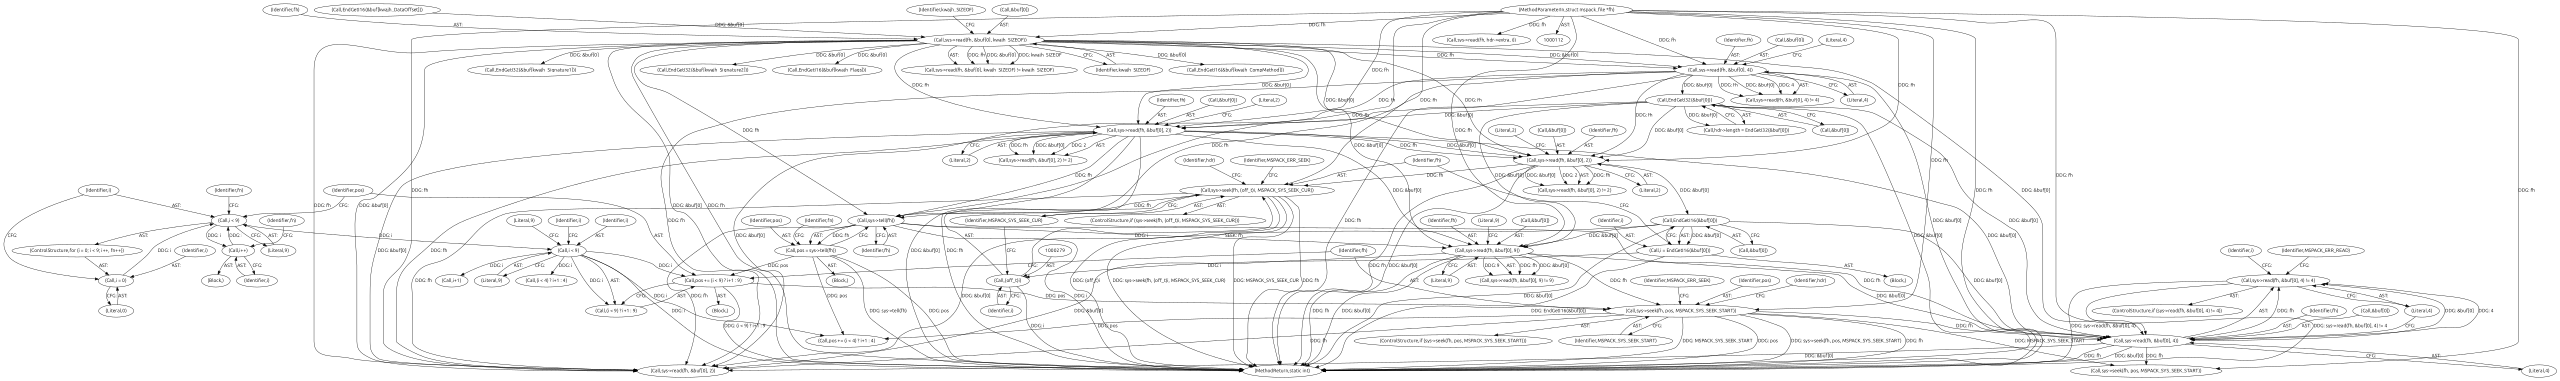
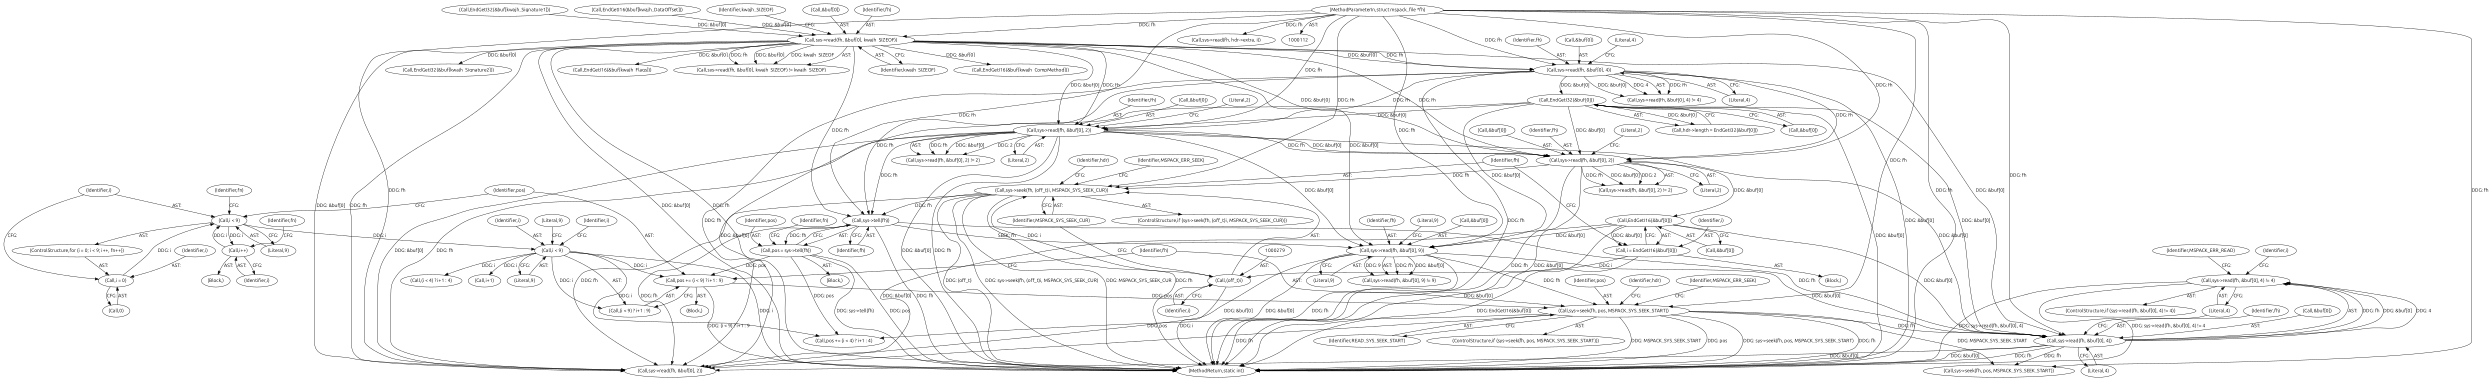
  digraph {
    fontname=Ubuntu
    node [fontname=Ubuntu]
    edge [fontname=Ubuntu]
    n1 [label="(Call,sys->read(fh, &buf[0], 4) != 4)"]
    n2 [label="(MethodReturn,static int)"]
    n3 [label="(ControlStructure,if (sys->read(fh, &buf[0], 4) != 4))"]
    n4 [label="(Literal,4)"]
    n5 [label="(Call,sys->read(fh, &buf[0], 4))"]
    n6 [label="(Call,sys->seek(fh, pos, MSPACK_SYS_SEEK_START))"]
    n7 [label="(Literal,4)"]
    n8 [label="(Call,sys->read(fh, &buf[0], 2))"]
    n9 [label="(Call,sys->seek(fh, pos, MSPACK_SYS_SEEK_START))"]
-   n10 [label="(Identifier,MSPACK_SYS_SEEK_START)"]
+   n10 [label="(Identifier,READ_SYS_SEEK_START)"]
    n11 [label="(ControlStructure,if (sys->seek(fh, pos, MSPACK_SYS_SEEK_START)))"]
    n12 [label="(Call,pos += (i < 4) ? i+1 : 4)"]
    n13 [label="(Call,sys->read(fh, &buf[0], 9))"]
    n14 [label="(Call,sys->read(fh, &buf[0], 9) != 9)"]
    n15 [label="(Literal,9)"]
    n16 [label="(Call,sys->tell(fh))"]
    n17 [label="(Call,pos = sys->tell(fh))"]
    n18 [label="(Identifier,fh)"]
    n19 [label="(Call,pos += (i < 9) ? i+1 : 9)"]
    n20 [label="(Block,)"]
    n21 [label="(Call,sys->read(fh, &buf[0], 4))"]
    n22 [label="(Call,sys->read(fh, &buf[0], 2))"]
    n23 [label="(Call,EndGetI32(&buf[0]))"]
    n24 [label="(Call,sys->read(fh, &buf[0], 2))"]
    n25 [label="(Call,sys->read(fh, &buf[0], 4) != 4)"]
    n26 [label="(Literal,4)"]
    n27 [label="(Literal,2)"]
    n28 [label="(Call,sys->read(fh, &buf[0], 2) != 2)"]
    n29 [label="(Call,&buf[0])"]
    n30 [label="(Call,hdr->length = EndGetI32(&buf[0]))"]
    n31 [label="(Call,sys->seek(fh, (off_t)i, MSPACK_SYS_SEEK_CUR))"]
    n32 [label="(Call,EndGetI16(&buf[0]))"]
    n33 [label="(Call,sys->read(fh, &buf[0], 2) != 2)"]
    n34 [label="(Literal,2)"]
    n35 [label="(Call,sys->read(fh, &buf[0], kwajh_SIZEOF))"]
    n36 [label="(Call,EndGetI32(&buf[kwajh_Signature1]))"]
    n37 [label="(Call,EndGetI32(&buf[kwajh_Signature2]))"]
    n38 [label="(Call,EndGetI16(&buf[kwajh_Flags]))"]
    n39 [label="(Call,sys->read(fh, &buf[0], kwajh_SIZEOF) != kwajh_SIZEOF)"]
    n40 [label="(Identifier,kwajh_SIZEOF)"]
    n41 [label="(Call,EndGetI16(&buf[kwajh_CompMethod]))"]
    n42 [label="(Call,EndGetI16(&buf[kwajh_DataOffset]))"]
    n43 [label="(MethodParameterIn,struct mspack_file *fh)"]
    n44 [label="(Call,sys->read(fh, hdr->extra, i))"]
    1000112
    n46 [label="(ControlStructure,if (sys->seek(fh, (off_t)i, MSPACK_SYS_SEEK_CUR)))"]
    n47 [label="(Identifier,MSPACK_SYS_SEEK_CUR)"]
    n48 [label="(Call,(off_t)i)"]
    n49 [label="(Call,i = EndGetI16(&buf[0]))"]
    n50 [label="(Call,&buf[0])"]
    n51 [label="(Identifier,i)"]
    n52 [label="(Block,)"]
    n53 [label="(Call,(i < 9) ? i+1 : 9)"]
    n54 [label="(Block,)"]
    n55 [label="(Call,i < 9)"]
    n56 [label="(Call,(i < 4) ? i+1 : 4)"]
    n57 [label="(Call,i+1)"]
    n58 [label="(Literal,9)"]
    n59 [label="(Call,i < 9)"]
    n60 [label="(Call,i++)"]
    n61 [label="(Literal,9)"]
    n62 [label="(ControlStructure,for (i = 0; i < 9; i++, fn++))"]
    n63 [label="(Identifier,i)"]
    n64 [label="(Block,)"]
    n65 [label="(Call,i = 0)"]
-   n66 [label="(Literal,0)"]
+   n66 [label="(Call,0)"]
    n67 [label="(Identifier,kwajh_SIZEOF)"]
    n68 [label="(Identifier,i)"]
    n69 [label="(Identifier,fh)"]
    n70 [label="(Identifier,fh)"]
    n71 [label="(Call,&buf[0])"]
    n72 [label="(Identifier,fh)"]
    n73 [label="(Identifier,fh)"]
    n74 [label="(Literal,2)"]
    n75 [label="(Call,&buf[0])"]
    n76 [label="(Identifier,fh)"]
    n77 [label="(Call,&buf[0])"]
    n78 [label="(Identifier,hdr)"]
    n79 [label="(Identifier,i)"]
    n80 [label="(Literal,9)"]
    n81 [label="(Literal,9)"]
    n82 [label="(Identifier,MSPACK_ERR_READ)"]
    n83 [label="(Identifier,pos)"]
    n84 [label="(Identifier,i)"]
    n85 [label="(Call,&buf[0])"]
    n86 [label="(Identifier,hdr)"]
    n87 [label="(Identifier,fn)"]
    n88 [label="(Identifier,fh)"]
    n89 [label="(Identifier,fh)"]
    n90 [label="(Identifier,pos)"]
    n91 [label="(Identifier,fn)"]
    n92 [label="(Identifier,i)"]
    n93 [label="(Call,&buf[0])"]
    n94 [label="(Identifier,MSPACK_ERR_SEEK)"]
    n95 [label="(Identifier,fh)"]
    n96 [label="(Identifier,i)"]
    n97 [label="(Identifier,MSPACK_ERR_SEEK)"]
    n98 [label="(Literal,2)"]
    n99 [label="(Identifier,pos)"]
    n100 [label="(Identifier,fn)"]
    n101 [label="(Call,&buf[0])"]
    n102 [label="(Literal,4)"]
    n103 [label="(Identifier,i)"]
    1000279
    n1 -> n2 [label="DDG: sys->read(fh, &buf[0], 4)"]
    n1 -> n2 [label="DDG: sys->read(fh, &buf[0], 4) != 4"]
    n1 -> n3 [label="AST: "]
    n1 -> n4 [label="CFG: "]
    n4 -> n1 [label="AST: "]
    n4 -> n5 [label="CFG: "]
    n5 -> n1 [label="AST: "]
    n5 -> n1 [label="DDG: fh"]
    n5 -> n1 [label="DDG: &buf[0]"]
    n5 -> n1 [label="DDG: 4"]
    n5 -> n2 [label="DDG: fh"]
    n5 -> n2 [label="DDG: &buf[0]"]
    n5 -> n6 [label="DDG: fh"]
    n5 -> n7 [label="CFG: "]
    n5 -> n8 [label="DDG: &buf[0]"]
    n7 -> n5 [label="AST: "]
    n9 -> n2 [label="DDG: sys->seek(fh, pos, MSPACK_SYS_SEEK_START)"]
    n9 -> n2 [label="DDG: fh"]
    n9 -> n2 [label="DDG: MSPACK_SYS_SEEK_START"]
    n9 -> n2 [label="DDG: pos"]
    n9 -> n5 [label="DDG: fh"]
    n9 -> n6 [label="DDG: MSPACK_SYS_SEEK_START"]
    n9 -> n8 [label="DDG: fh"]
    n9 -> n10 [label="CFG: "]
    n9 -> n11 [label="AST: "]
    n9 -> n12 [label="DDG: pos"]
    n10 -> n9 [label="AST: "]
    n13 -> n2 [label="DDG: fh"]
    n13 -> n2 [label="DDG: &buf[0]"]
    n13 -> n5 [label="DDG: &buf[0]"]
    n13 -> n8 [label="DDG: &buf[0]"]
    n13 -> n9 [label="DDG: fh"]
    n13 -> n14 [label="AST: "]
    n13 -> n14 [label="DDG: fh"]
    n13 -> n14 [label="DDG: &buf[0]"]
    n13 -> n14 [label="DDG: 9"]
    n13 -> n15 [label="CFG: "]
    n15 -> n13 [label="AST: "]
-   n16 -> n2 [label="DDG: i"]
+   n16 -> n2 [label="DDG: fh"]
    n16 -> n5 [label="DDG: fh"]
    n16 -> n8 [label="DDG: fh"]
    n16 -> n13 [label="SEEK: fh"]
    n16 -> n17 [label="AST: "]
    n16 -> n17 [label="DDG: fh"]
    n16 -> n18 [label="CFG: "]
    n17 -> n2 [label="DDG: sys->tell(fh)"]
    n17 -> n2 [label="DDG: pos"]
    n17 -> n12 [label="DDG: pos"]
    n17 -> n16 [label="CFG: "]
    n17 -> n19 [label="DDG: pos"]
    n17 -> n20 [label="AST: "]
    n18 -> n16 [label="AST: "]
    n19 -> n2 [label="DDG: (i < 9) ? i+1 : 9"]
    n19 -> n9 [label="DDG: pos"]
    n19 -> n53 [label="CFG: "]
    n19 -> n54 [label="AST: "]
    n21 -> n2 [label="DDG: fh"]
    n21 -> n2 [label="DDG: &buf[0]"]
    n21 -> n8 [label="DDG: fh"]
    n21 -> n16 [label="DDG: fh"]
    n21 -> n22 [label="DDG: fh"]
    n21 -> n23 [label="DDG: &buf[0]"]
    n21 -> n24 [label="DDG: fh"]
    n21 -> n25 [label="AST: "]
    n21 -> n25 [label="DDG: fh"]
    n21 -> n25 [label="DDG: &buf[0]"]
    n21 -> n25 [label="DDG: 4"]
    n21 -> n26 [label="CFG: "]
    n22 -> n2 [label="DDG: fh"]
    n22 -> n2 [label="DDG: &buf[0]"]
    n22 -> n5 [label="DDG: &buf[0]"]
    n22 -> n8 [label="DDG: fh"]
    n22 -> n8 [label="DDG: &buf[0]"]
    n22 -> n13 [label="DDG: &buf[0]"]
    n22 -> n16 [label="DDG: fh"]
    n22 -> n24 [label="DDG: fh"]
    n22 -> n24 [label="DDG: &buf[0]"]
    n22 -> n27 [label="CFG: "]
    n22 -> n28 [label="AST: "]
    n22 -> n28 [label="DDG: fh"]
    n22 -> n28 [label="DDG: &buf[0]"]
    n22 -> n28 [label="DDG: 2"]
    n23 -> n2 [label="DDG: &buf[0]"]
    n23 -> n5 [label="DDG: &buf[0]"]
    n23 -> n8 [label="DDG: &buf[0]"]
    n23 -> n13 [label="DDG: &buf[0]"]
    n23 -> n22 [label="DDG: &buf[0]"]
    n23 -> n24 [label="DDG: &buf[0]"]
    n23 -> n29 [label="CFG: "]
    n23 -> n30 [label="AST: "]
    n23 -> n30 [label="DDG: &buf[0]"]
    n24 -> n2 [label="DDG: fh"]
    n24 -> n2 [label="DDG: &buf[0]"]
    n24 -> n31 [label="DDG: fh"]
    n24 -> n32 [label="DDG: &buf[0]"]
    n24 -> n33 [label="AST: "]
    n24 -> n33 [label="DDG: fh"]
    n24 -> n33 [label="DDG: &buf[0]"]
    n24 -> n33 [label="DDG: 2"]
    n24 -> n34 [label="CFG: "]
    n26 -> n21 [label="AST: "]
    n27 -> n22 [label="AST: "]
    n29 -> n23 [label="AST: "]
    n30 -> n23 [label="CFG: "]
    n31 -> n2 [label="DDG: (off_t)i"]
    n31 -> n2 [label="DDG: sys->seek(fh, (off_t)i, MSPACK_SYS_SEEK_CUR)"]
    n31 -> n2 [label="DDG: MSPACK_SYS_SEEK_CUR"]
    n31 -> n2 [label="DDG: fh"]
    n31 -> n8 [label="DDG: fh"]
    n31 -> n16 [label="DDG: fh"]
    n31 -> n46 [label="AST: "]
    n31 -> n47 [label="CFG: "]
    n32 -> n2 [label="DDG: &buf[0]"]
    n32 -> n5 [label="DDG: &buf[0]"]
    n32 -> n8 [label="DDG: &buf[0]"]
    n32 -> n13 [label="DDG: &buf[0]"]
    n32 -> n49 [label="AST: "]
    n32 -> n49 [label="DDG: &buf[0]"]
    n32 -> n50 [label="CFG: "]
    n34 -> n24 [label="AST: "]
    n35 -> n2 [label="DDG: &buf[0]"]
    n35 -> n2 [label="DDG: fh"]
    n35 -> n5 [label="DDG: &buf[0]"]
    n35 -> n8 [label="DDG: fh"]
    n35 -> n8 [label="DDG: &buf[0]"]
    n35 -> n13 [label="DDG: &buf[0]"]
    n35 -> n16 [label="DDG: fh"]
    n35 -> n21 [label="DDG: fh"]
    n35 -> n21 [label="DDG: &buf[0]"]
    n35 -> n22 [label="DDG: fh"]
    n35 -> n22 [label="DDG: &buf[0]"]
    n35 -> n24 [label="DDG: fh"]
    n35 -> n24 [label="DDG: &buf[0]"]
-   n35 -> n36 [label="DDG: &buf[0]"]
+   n36 -> n35 [label="DDG: &buf[0]"]
    n35 -> n37 [label="DDG: &buf[0]"]
    n35 -> n38 [label="DDG: &buf[0]"]
    n35 -> n39 [label="AST: "]
    n35 -> n39 [label="DDG: fh"]
    n35 -> n39 [label="DDG: &buf[0]"]
    n35 -> n39 [label="DDG: kwajh_SIZEOF"]
    n35 -> n40 [label="CFG: "]
    n35 -> n41 [label="DDG: &buf[0]"]
    n40 -> n35 [label="AST: "]
    n42 -> n35 [label="DDG: &buf[0]"]
    n43 -> n2 [label="DDG: fh"]
    n43 -> n5 [label="DDG: fh"]
    n43 -> n6 [label="DDG: fh"]
    n43 -> n8 [label="DDG: fh"]
    n43 -> n9 [label="DDG: fh"]
    n43 -> n13 [label="DDG: fh"]
    n43 -> n16 [label="DDG: fh"]
    n43 -> n21 [label="DDG: fh"]
    n43 -> n22 [label="DDG: fh"]
    n43 -> n24 [label="DDG: fh"]
    n43 -> n31 [label="DDG: fh"]
    n43 -> n35 [label="DDG: fh"]
    n43 -> n44 [label="DDG: fh"]
    n43 -> 1000112 [label="AST: "]
    n47 -> n31 [label="AST: "]
    n47 -> n48 [label="CFG: "]
    n48 -> n2 [label="DDG: i"]
    n48 -> n31 [label="AST: "]
    n48 -> n31 [label="DDG: i"]
    n48 -> n51 [label="CFG: "]
    n49 -> n2 [label="DDG: EndGetI16(&buf[0])"]
    n49 -> n32 [label="CFG: "]
    n49 -> n48 [label="DDG: i"]
    n49 -> n52 [label="AST: "]
    n50 -> n32 [label="AST: "]
    n51 -> n48 [label="AST: "]
    n53 -> n19 [label="AST: "]
    n55 -> n2 [label="DDG: i"]
    n55 -> n12 [label="DDG: i"]
    n55 -> n19 [label="DDG: i"]
    n55 -> n53 [label="AST: "]
    n55 -> n53 [label="DDG: i"]
    n55 -> n56 [label="DDG: i"]
    n55 -> n57 [label="DDG: i"]
    n55 -> n58 [label="CFG: "]
    n58 -> n55 [label="AST: "]
    n59 -> n55 [label="DDG: i"]
    n59 -> n60 [label="DDG: i"]
    n59 -> n61 [label="CFG: "]
    n59 -> n62 [label="AST: "]
    n60 -> n59 [label="DDG: i"]
    n60 -> n63 [label="CFG: "]
    n60 -> n64 [label="AST: "]
    n61 -> n59 [label="AST: "]
    n62 -> n65 [label="AST: "]
    n63 -> n60 [label="AST: "]
    n65 -> n59 [label="DDG: i"]
    n65 -> n66 [label="CFG: "]
    n66 -> n65 [label="AST: "]
    n67 -> n35 [label="CFG: "]
    n68 -> n55 [label="AST: "]
    n69 -> n21 [label="AST: "]
    n70 -> n31 [label="AST: "]
    n70 -> n49 [label="CFG: "]
    n71 -> n21 [label="AST: "]
    n72 -> n5 [label="AST: "]
    n73 -> n22 [label="AST: "]
    n74 -> n24 [label="CFG: "]
    n75 -> n22 [label="AST: "]
    n76 -> n13 [label="AST: "]
    n77 -> n35 [label="AST: "]
    n78 -> n31 [label="CFG: "]
    n79 -> n1 [label="CFG: "]
    n80 -> n13 [label="CFG: "]
    n81 -> n55 [label="CFG: "]
    n82 -> n1 [label="CFG: "]
    n83 -> n9 [label="AST: "]
    n84 -> n55 [label="CFG: "]
    n85 -> n24 [label="AST: "]
    n86 -> n9 [label="CFG: "]
    n87 -> n60 [label="CFG: "]
    n88 -> n9 [label="AST: "]
    n88 -> n19 [label="CFG: "]
    n89 -> n35 [label="AST: "]
    n90 -> n19 [label="AST: "]
    n90 -> n59 [label="CFG: "]
    n91 -> n17 [label="CFG: "]
    n92 -> n49 [label="AST: "]
    n93 -> n13 [label="AST: "]
    n94 -> n31 [label="CFG: "]
    n95 -> n24 [label="AST: "]
    n96 -> n59 [label="AST: "]
    n96 -> n65 [label="CFG: "]
    n97 -> n9 [label="CFG: "]
    n98 -> n22 [label="CFG: "]
    n99 -> n17 [label="AST: "]
    n100 -> n59 [label="CFG: "]
    n101 -> n5 [label="AST: "]
    n102 -> n21 [label="CFG: "]
    n103 -> n65 [label="AST: "]
    1000279 -> n48 [label="AST: "]
  }
